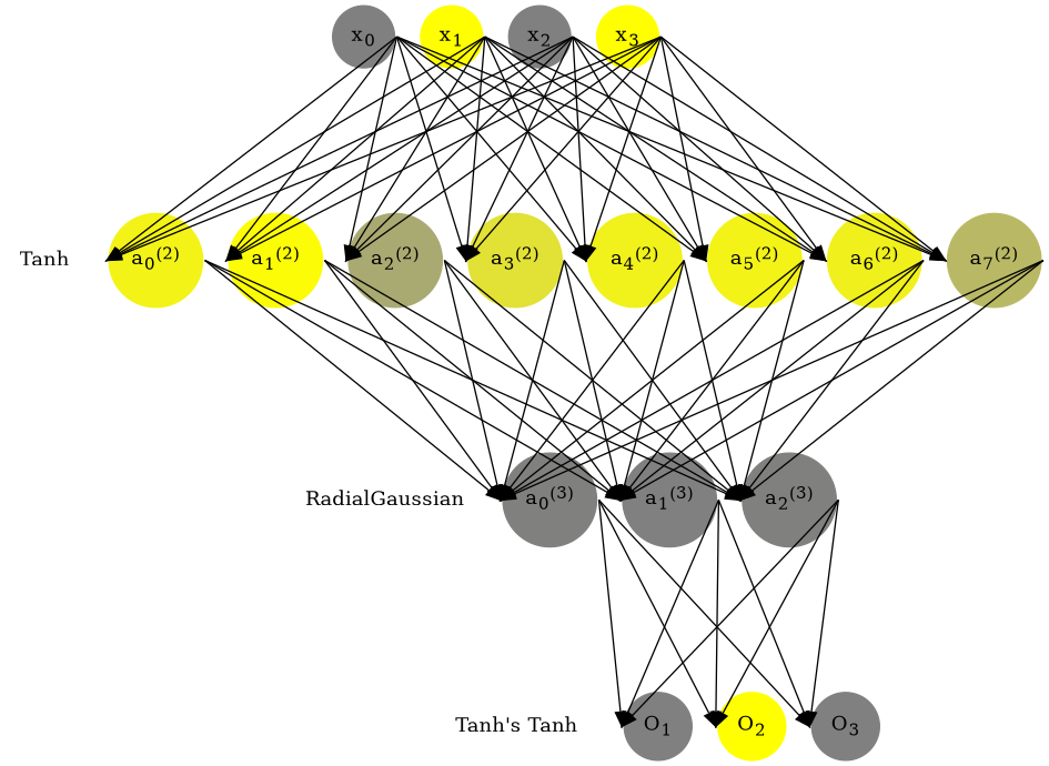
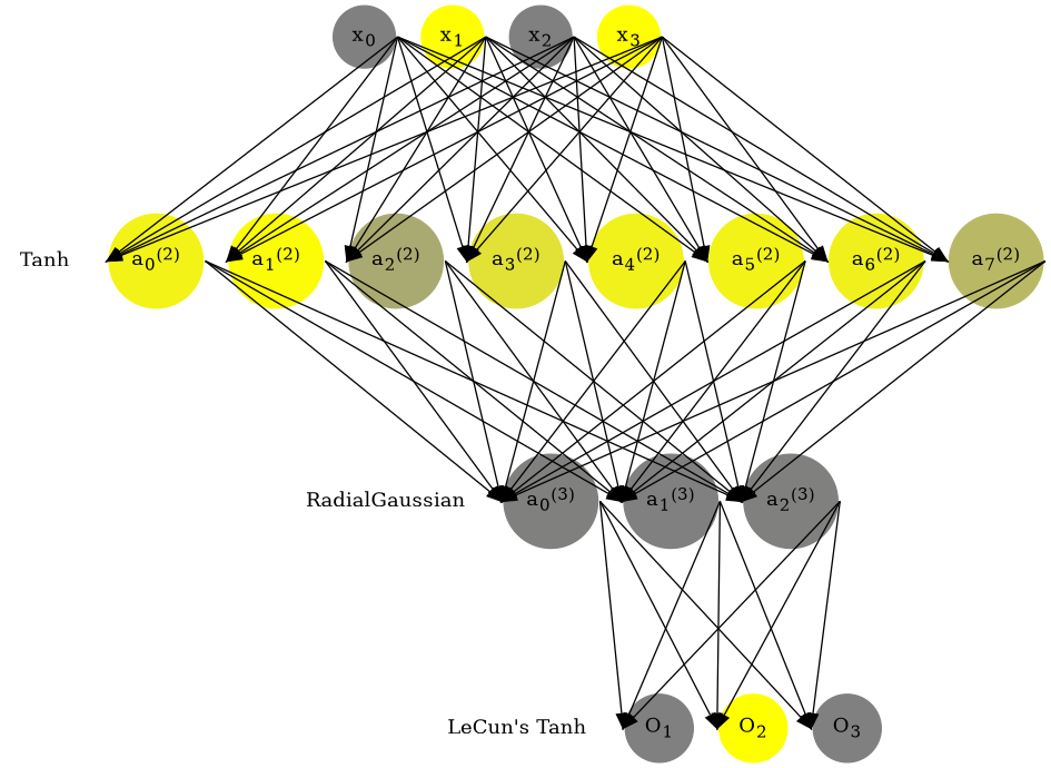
  digraph {
    rankdir=TB
    ranksep=1.4
    splines=false
    node [color="0.1667, 0.0, 0.5" fillcolor="0.1667, 0.0, 0.5" shape=circle style=filled]
    edge [headport=w style=solid tailport=e]
    n1 [label=<x<sub>0</sub>>]
    n2 [color="0.1667, 1.0, 1.0" fillcolor="0.1667, 1.0, 1.0" label=<x<sub>1</sub>>]
    n3 [label=<x<sub>2</sub>>]
    n4 [color="0.1667, 1.0, 1.0" fillcolor="0.1667, 1.0, 1.0" label=<x<sub>3</sub>>]
    n5 [color="0.1667, 0.901022, 0.950511" fillcolor="0.1667, 0.901022, 0.950511" label=<a<sub>0</sub><sup>(2)</sup>>]
    n6 [color="0.1667, 0.974427, 0.987213" fillcolor="0.1667, 0.974427, 0.987213" label=<a<sub>1</sub><sup>(2)</sup>>]
    n7 [color="0.1667, 0.326466, 0.663233" fillcolor="0.1667, 0.326466, 0.663233" label=<a<sub>2</sub><sup>(2)</sup>>]
    n8 [color="0.1667, 0.759575, 0.879787" fillcolor="0.1667, 0.759575, 0.879787" label=<a<sub>3</sub><sup>(2)</sup>>]
    n9 [color="0.1667, 0.887269, 0.943634" fillcolor="0.1667, 0.887269, 0.943634" label=<a<sub>4</sub><sup>(2)</sup>>]
    n10 [color="0.1667, 0.904195, 0.952097" fillcolor="0.1667, 0.904195, 0.952097" label=<a<sub>5</sub><sup>(2)</sup>>]
    n11 [color="0.1667, 0.875555, 0.937777" fillcolor="0.1667, 0.875555, 0.937777" label=<a<sub>6</sub><sup>(2)</sup>>]
    n12 [color="0.1667, 0.451433, 0.725717" fillcolor="0.1667, 0.451433, 0.725717" label=<a<sub>7</sub><sup>(2)</sup>>]
    n13 [color="0.1667, 0.000044, 0.500022" fillcolor="0.1667, 0.000044, 0.500022" label=<a<sub>0</sub><sup>(3)</sup>>]
    n14 [color="0.1667, 0.000095, 0.500048" fillcolor="0.1667, 0.000095, 0.500048" label=<a<sub>1</sub><sup>(3)</sup>>]
    n15 [color="0.1667, 0.000052, 0.500026" fillcolor="0.1667, 0.000052, 0.500026" label=<a<sub>2</sub><sup>(3)</sup>>]
    n16 [label=<O<sub>1</sub>>]
    n17 [color="0.1667, 1.0, 1.0" fillcolor="0.1667, 1.0, 1.0" label=<O<sub>2</sub>>]
    n18 [label=<O<sub>3</sub>>]
    n19 [label=Tanh shape=plaintext color="" fillcolor="" style=""]
    n20 [label=RadialGaussian shape=plaintext color="" fillcolor="" style=""]
-   n21 [label="Tanh's Tanh" shape=plaintext color="" fillcolor="" style=""]
+   n21 [label="LeCun's Tanh" shape=plaintext color="" fillcolor="" style=""]
    subgraph sub_1 {
      n1
    }
    subgraph sub_2 {
      n2
    }
    subgraph sub_3 {
      n3
    }
    subgraph sub_4 {
      n4
    }
    subgraph sub_5 {
      n5
    }
    subgraph sub_6 {
      n6
    }
    subgraph sub_7 {
      n7
    }
    subgraph sub_8 {
      n8
    }
    subgraph sub_9 {
      n9
    }
    subgraph sub_10 {
      n10
    }
    subgraph sub_11 {
      n11
    }
    subgraph sub_12 {
      n12
    }
    subgraph sub_13 {
      n13
    }
    subgraph sub_14 {
      n14
    }
    subgraph sub_15 {
      n15
    }
    subgraph sub_16 {
      n16
    }
    subgraph sub_17 {
      n17
    }
    subgraph sub_18 {
      n18
    }
    subgraph sub_19 {
      rank=same
      n1
      n2
      n3
      n4
    }
    subgraph sub_20 {
      rank=same
      n5
      n6
      n7
      n8
      n9
      n10
      n11
      n12
    }
    subgraph sub_21 {
      rank=same
      n13
      n14
      n15
    }
    subgraph sub_22 {
      rank=same
      n16
      n17
      n18
    }
    subgraph sub_23 {
      rank=same
      n5
      n19
    }
    subgraph sub_24 {
      rank=same
      n13
      n20
    }
    subgraph sub_25 {
      rank=same
      n16
      n21
    }
    n1 -> n2 [style=invis]
    n1 -> n5
    n1 -> n6
    n1 -> n7
    n1 -> n8
    n1 -> n9
    n1 -> n10
    n1 -> n11
    n1 -> n12
    n2 -> n3 [style=invis]
    n2 -> n5
    n2 -> n6
    n2 -> n7
    n2 -> n8
    n2 -> n9
    n2 -> n10
    n2 -> n11
    n2 -> n12
    n3 -> n4 [style=invis]
    n3 -> n5
    n3 -> n6
    n3 -> n7
    n3 -> n8
    n3 -> n9
    n3 -> n10
    n3 -> n11
    n3 -> n12
    n4 -> n5
    n4 -> n6
    n4 -> n7
    n4 -> n8
    n4 -> n9
    n4 -> n10
    n4 -> n11
    n4 -> n12
    n5 -> n6 [style=invis]
    n5 -> n13
    n5 -> n14
    n5 -> n15
    n6 -> n7 [style=invis]
    n6 -> n13
    n6 -> n14
    n6 -> n15
    n7 -> n8 [style=invis]
    n7 -> n13
    n7 -> n14
    n7 -> n15
    n8 -> n9 [style=invis]
    n8 -> n13
    n8 -> n14
    n8 -> n15
    n9 -> n10 [style=invis]
    n9 -> n13
    n9 -> n14
    n9 -> n15
    n10 -> n11 [style=invis]
    n10 -> n13
    n10 -> n14
    n10 -> n15
    n11 -> n12 [style=invis]
    n11 -> n13
    n11 -> n14
    n11 -> n15
    n12 -> n13
    n12 -> n14
    n12 -> n15
    n13 -> n14 [style=invis]
    n13 -> n16
    n13 -> n17
    n13 -> n18
    n14 -> n15 [style=invis]
    n14 -> n16
    n14 -> n17
    n14 -> n18
    n15 -> n16
    n15 -> n17
    n15 -> n18
    n16 -> n17 [style=invis]
    n17 -> n18 [style=invis]
    n19 -> n5 [style=invis]
    n20 -> n13 [style=invis]
    n21 -> n16 [style=invis]
  }
